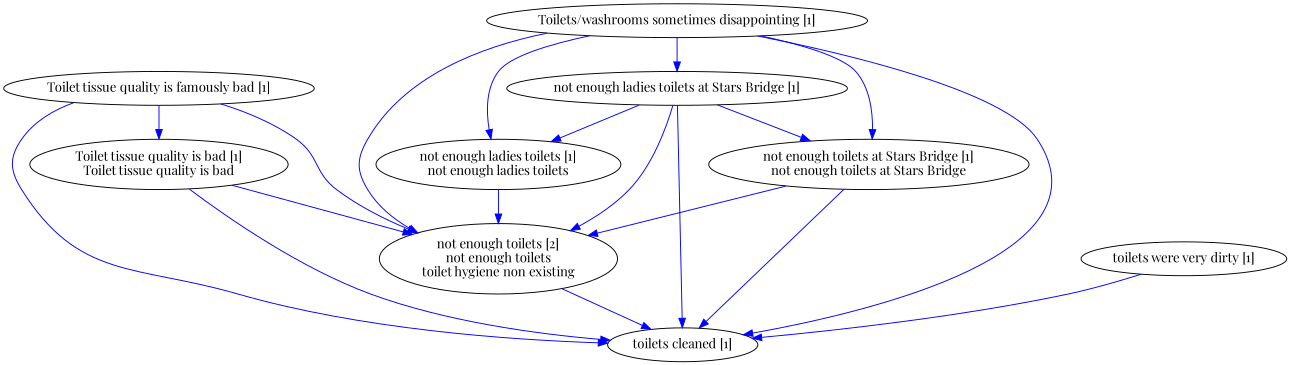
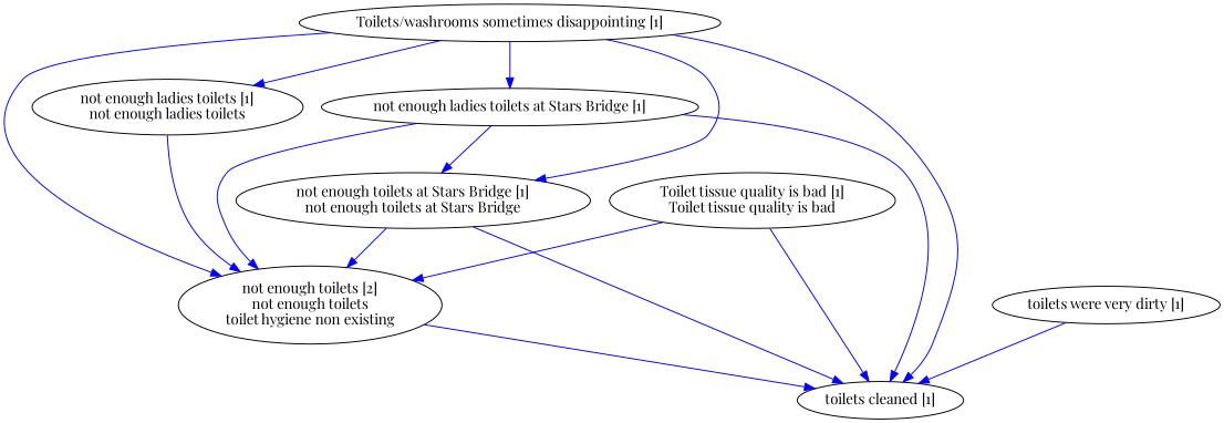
  digraph {
    fontname="Playfair Display"
    node [fontname="Playfair Display"]
    edge [color=blue fontname="Playfair Display"]
    "not enough toilets [2]\nnot enough toilets\ntoilet hygiene non existing"
    "toilets cleaned [1]"
-   "Toilet tissue quality is famously bad [1]"
    "Toilet tissue quality is bad [1]\nToilet tissue quality is bad"
    "Toilets/washrooms sometimes disappointing [1]"
    "not enough ladies toilets at Stars Bridge [1]"
    "not enough toilets at Stars Bridge [1]\nnot enough toilets at Stars Bridge"
    "not enough ladies toilets [1]\nnot enough ladies toilets"
    "toilets were very dirty [1]"
    "not enough toilets [2]\nnot enough toilets\ntoilet hygiene non existing" -> "toilets cleaned [1]"
-   "Toilet tissue quality is famously bad [1]" -> "not enough toilets [2]\nnot enough toilets\ntoilet hygiene non existing"
-   "Toilet tissue quality is famously bad [1]" -> "toilets cleaned [1]"
-   "Toilet tissue quality is famously bad [1]" -> "Toilet tissue quality is bad [1]\nToilet tissue quality is bad"
    "Toilet tissue quality is bad [1]\nToilet tissue quality is bad" -> "not enough toilets [2]\nnot enough toilets\ntoilet hygiene non existing"
    "Toilet tissue quality is bad [1]\nToilet tissue quality is bad" -> "toilets cleaned [1]"
    "Toilets/washrooms sometimes disappointing [1]" -> "not enough toilets [2]\nnot enough toilets\ntoilet hygiene non existing"
    "Toilets/washrooms sometimes disappointing [1]" -> "toilets cleaned [1]"
    "Toilets/washrooms sometimes disappointing [1]" -> "not enough ladies toilets at Stars Bridge [1]"
    "Toilets/washrooms sometimes disappointing [1]" -> "not enough toilets at Stars Bridge [1]\nnot enough toilets at Stars Bridge"
    "Toilets/washrooms sometimes disappointing [1]" -> "not enough ladies toilets [1]\nnot enough ladies toilets"
    "not enough ladies toilets at Stars Bridge [1]" -> "not enough toilets [2]\nnot enough toilets\ntoilet hygiene non existing"
    "not enough ladies toilets at Stars Bridge [1]" -> "toilets cleaned [1]"
    "not enough ladies toilets at Stars Bridge [1]" -> "not enough toilets at Stars Bridge [1]\nnot enough toilets at Stars Bridge"
-   "not enough ladies toilets at Stars Bridge [1]" -> "not enough ladies toilets [1]\nnot enough ladies toilets"
    "not enough toilets at Stars Bridge [1]\nnot enough toilets at Stars Bridge" -> "not enough toilets [2]\nnot enough toilets\ntoilet hygiene non existing"
    "not enough toilets at Stars Bridge [1]\nnot enough toilets at Stars Bridge" -> "toilets cleaned [1]"
    "not enough ladies toilets [1]\nnot enough ladies toilets" -> "not enough toilets [2]\nnot enough toilets\ntoilet hygiene non existing"
    "toilets were very dirty [1]" -> "toilets cleaned [1]"
  }
